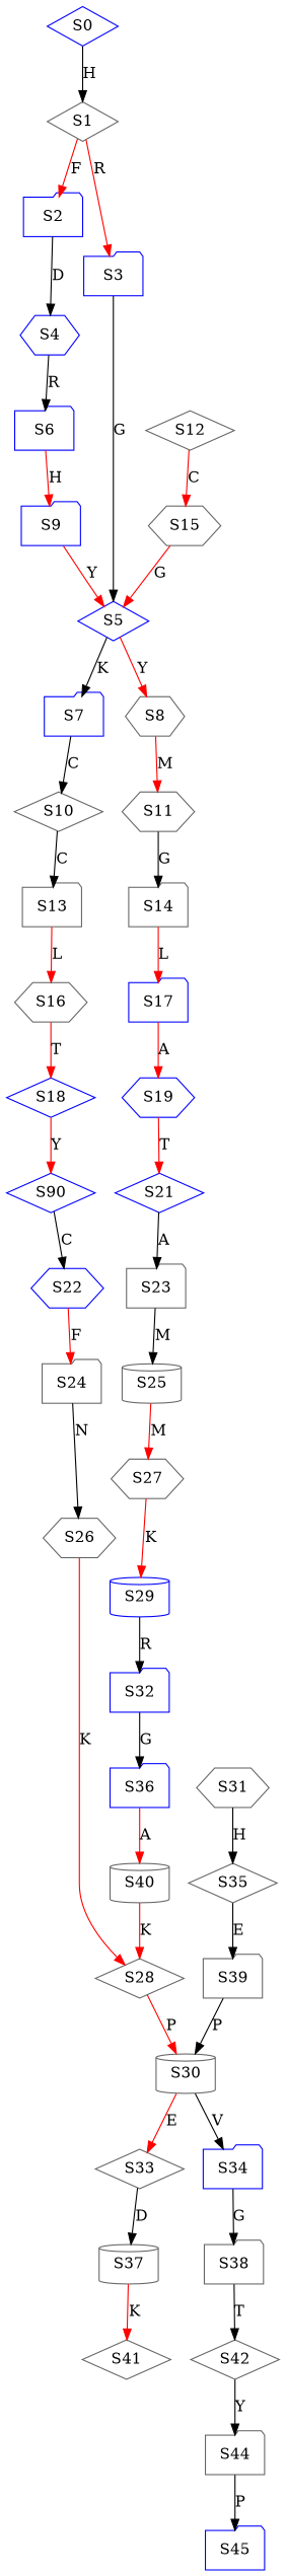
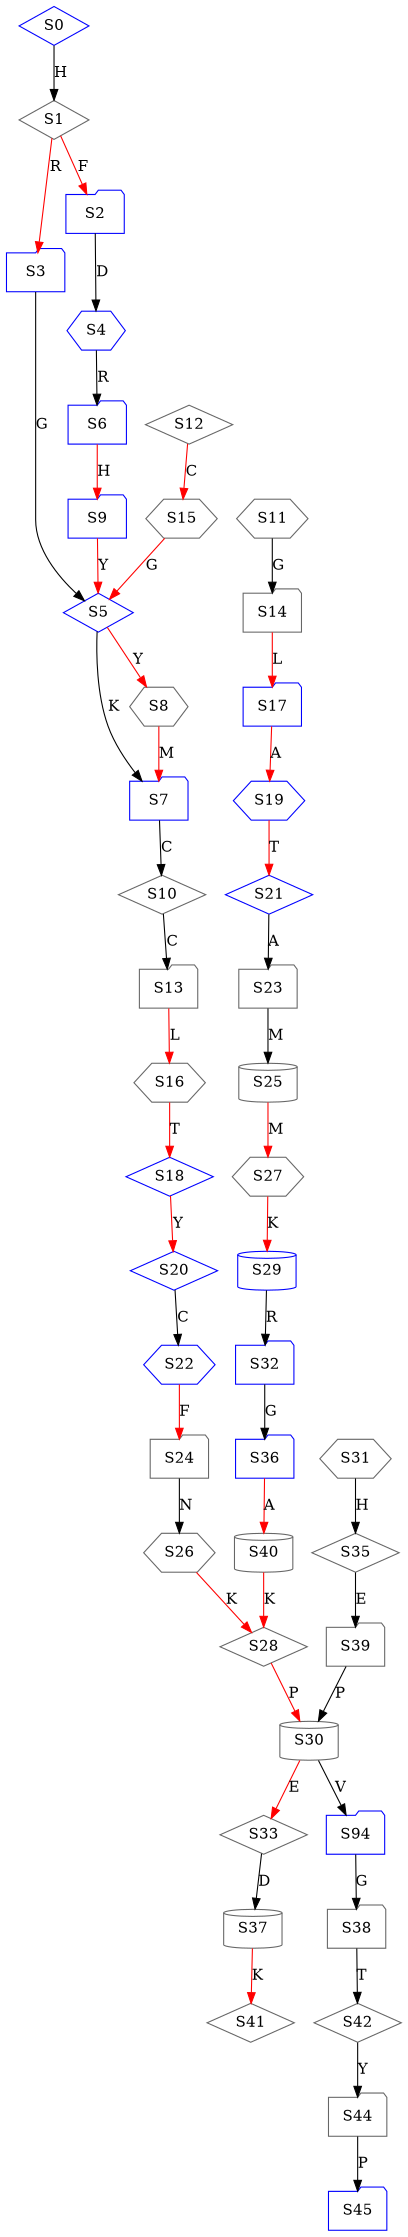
  strict digraph {
    node [color=gray40 shape=folder]
    edge [color=black]
    S0 [color=blue shape=diamond]
    S1 [shape=diamond]
    S2 [color=blue]
    S3 [color=blue]
    S4 [color=blue shape=hexagon]
    S5 [color=blue shape=diamond]
    S6 [color=blue]
    S7 [color=blue]
    S8 [shape=hexagon]
    S9 [color=blue]
    S10 [shape=diamond]
    S11 [shape=hexagon]
    S13
    S14
    S12 [shape=diamond]
    S15 [shape=hexagon]
    S16 [shape=hexagon]
    S17 [color=blue]
    S18 [color=blue shape=diamond]
    S19 [color=blue shape=hexagon]
-   S20 [color=blue shape=diamond label=S90]
+   S20 [color=blue shape=diamond]
    S21 [color=blue shape=diamond]
    S22 [color=blue shape=hexagon]
    S23
    S24
    S25 [shape=cylinder]
    S26 [shape=hexagon]
    S27 [shape=hexagon]
    S28 [shape=diamond]
    S29 [color=blue shape=cylinder]
    S30 [shape=cylinder]
    S32 [color=blue]
    S33 [shape=diamond]
-   S34 [color=blue]
+   S34 [color=blue label=S94]
    S31 [shape=hexagon]
    S35 [shape=diamond]
    S36 [color=blue]
    S37 [shape=cylinder]
    S38
    S39
    S40 [shape=cylinder]
    S41 [shape=diamond]
    S42 [shape=diamond]
    S44
    S45 [color=blue]
    S0 -> S1 [label=H]
    S1 -> S2 [color=red label=F]
    S1 -> S3 [color=red label=R]
    S2 -> S4 [label=D]
    S3 -> S5 [label=G]
    S4 -> S6 [label=R]
    S5 -> S7 [label=K]
    S5 -> S8 [color=red label=Y]
    S6 -> S9 [color=red label=H]
    S7 -> S10 [label=C]
-   S8 -> S11 [color=red label=M]
+   S8 -> S7 [color=red label=M]
    S9 -> S5 [color=red label=Y]
    S10 -> S13 [label=C]
    S11 -> S14 [label=G]
    S13 -> S16 [color=red label=L]
    S14 -> S17 [color=red label=L]
    S12 -> S15 [color=red label=C]
    S15 -> S5 [color=red label=G]
    S16 -> S18 [color=red label=T]
    S17 -> S19 [color=red label=A]
    S18 -> S20 [color=red label=Y]
    S19 -> S21 [color=red label=T]
    S20 -> S22 [label=C]
    S21 -> S23 [label=A]
    S22 -> S24 [color=red label=F]
    S23 -> S25 [label=M]
    S24 -> S26 [label=N]
    S25 -> S27 [color=red label=M]
    S26 -> S28 [color=red label=K]
    S27 -> S29 [color=red label=K]
    S28 -> S30 [color=red label=P]
    S29 -> S32 [label=R]
    S30 -> S33 [color=red label=E]
    S30 -> S34 [label=V]
    S32 -> S36 [label=G]
    S33 -> S37 [label=D]
    S34 -> S38 [label=G]
    S31 -> S35 [label=H]
    S35 -> S39 [label=E]
    S36 -> S40 [color=red label=A]
    S37 -> S41 [color=red label=K]
    S38 -> S42 [label=T]
    S39 -> S30 [label=P]
    S40 -> S28 [color=red label=K]
    S42 -> S44 [label=Y]
    S44 -> S45 [label=P]
  }
